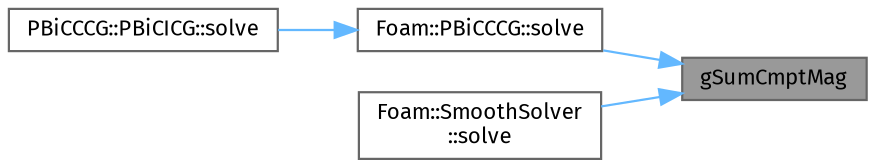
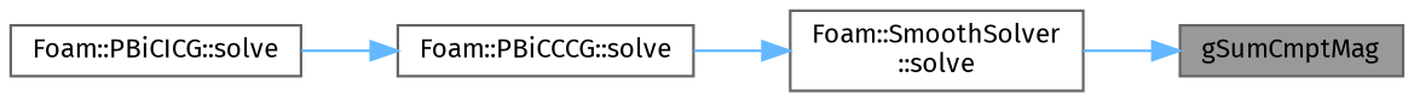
  digraph {
    fontname="Fira Sans"
    rankdir=RL
    node [color=grey40 fillcolor=white fontname="Fira Sans" fontsize=10 shape=box style=filled]
    edge [color=steelblue1 dir=back fontname="Fira Sans" fontsize=10 labelfontname=Helvetica labelfontsize=10 style=solid]
    n1 [color=gray40 fillcolor=grey60 fontcolor=black height=0.2 label=gSumCmptMag width=0.4]
    n2 [height=0.2 label="Foam::PBiCCCG::solve" width=0.4]
    n3 [height=0.2 label="Foam::SmoothSolver\l::solve" width=0.4]
-   n4 [height=0.2 label="PBiCCCG::PBiCICG::solve" width=0.4]
-   n1 -> n2
+   n4 [height=0.2 label="Foam::PBiCICG::solve" width=0.4]
+   n3 -> n2
    n1 -> n3
    n2 -> n4
  }
